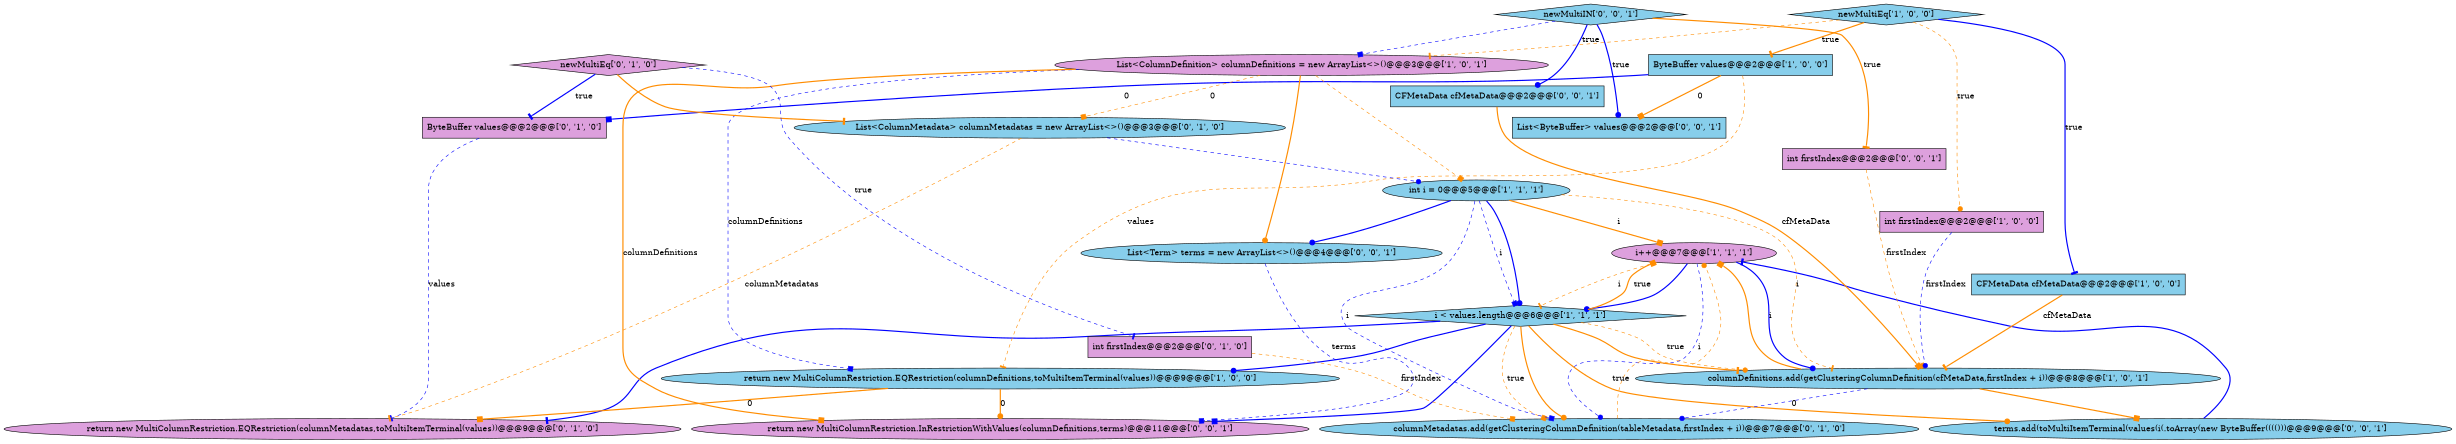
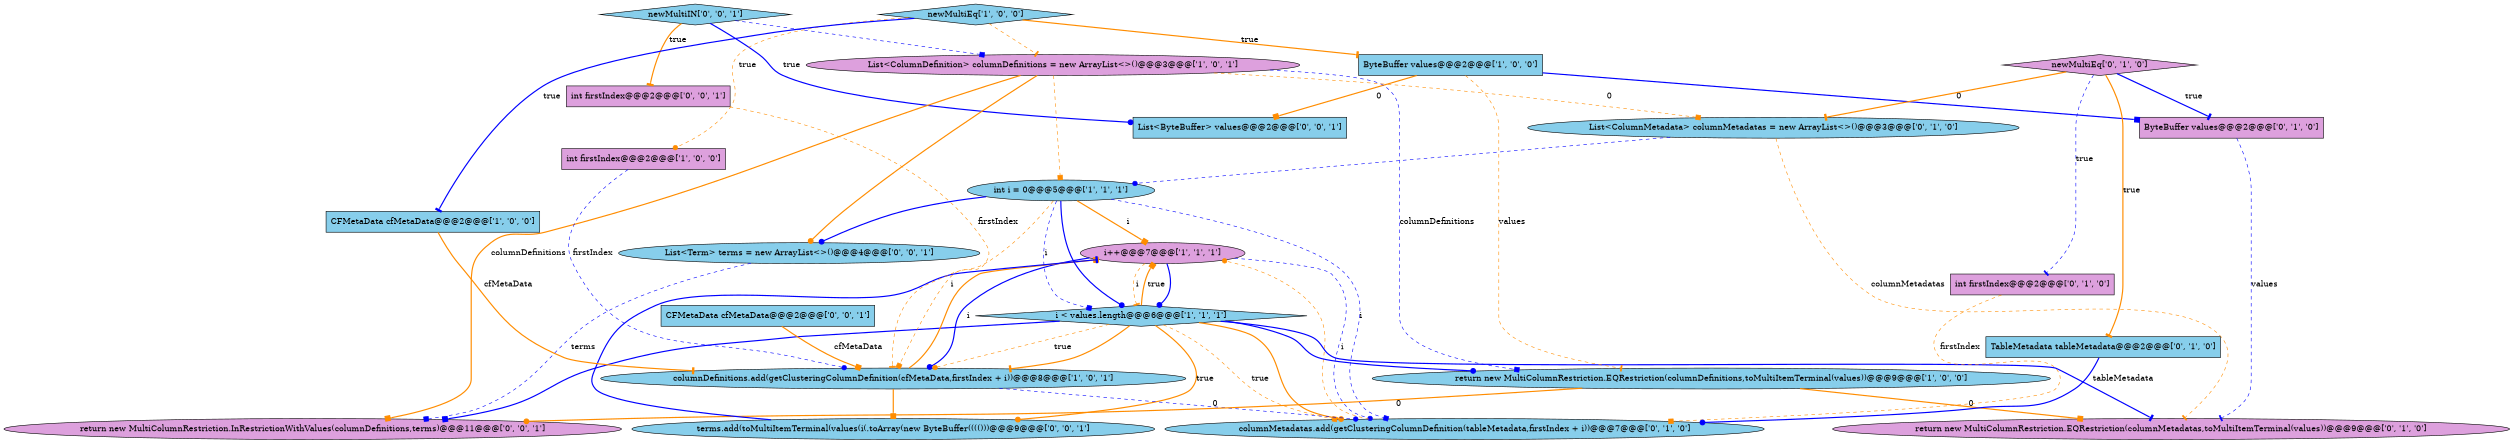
  digraph {
    node [fillcolor=skyblue shape=ellipse style=filled]
    edge [arrowhead=box color=darkorange style=bold]
    n1 [fillcolor=plum label="i++@@@7@@@['1', '1', '1']"]
    n2 [label="columnMetadatas.add(getClusteringColumnDefinition(tableMetadata,firstIndex + i))@@@7@@@['0', '1', '0']"]
    n3 [label="i < values.length@@@6@@@['1', '1', '1']" shape=diamond]
    n4 [label="columnDefinitions.add(getClusteringColumnDefinition(cfMetaData,firstIndex + i))@@@8@@@['1', '0', '1']"]
    n5 [label="return new MultiColumnRestriction.EQRestriction(columnDefinitions,toMultiItemTerminal(values))@@@9@@@['1', '0', '0']"]
    n6 [fillcolor=plum label="return new MultiColumnRestriction.EQRestriction(columnMetadatas,toMultiItemTerminal(values))@@@9@@@['0', '1', '0']"]
    n7 [label="terms.add(toMultiItemTerminal(values(i(.toArray(new ByteBuffer(((()))@@@9@@@['0', '0', '1']"]
    n8 [fillcolor=plum label="return new MultiColumnRestriction.InRestrictionWithValues(columnDefinitions,terms)@@@11@@@['0', '0', '1']"]
    n9 [label="ByteBuffer values@@@2@@@['1', '0', '0']" shape=box]
    n10 [fillcolor=plum label="ByteBuffer values@@@2@@@['0', '1', '0']" shape=box]
    n11 [label="List<ByteBuffer> values@@@2@@@['0', '0', '1']" shape=box]
    n12 [label="List<ColumnMetadata> columnMetadatas = new ArrayList<>()@@@3@@@['0', '1', '0']"]
    n13 [label="int i = 0@@@5@@@['1', '1', '1']"]
    n14 [label="List<Term> terms = new ArrayList<>()@@@4@@@['0', '0', '1']"]
    n15 [label="newMultiIN['0', '0', '1']" shape=diamond]
    n16 [label="CFMetaData cfMetaData@@@2@@@['0', '0', '1']" shape=box]
    n17 [fillcolor=plum label="int firstIndex@@@2@@@['0', '0', '1']" shape=box]
    n18 [fillcolor=plum label="List<ColumnDefinition> columnDefinitions = new ArrayList<>()@@@3@@@['1', '0', '1']"]
    n19 [label="newMultiEq['1', '0', '0']" shape=diamond]
    n20 [fillcolor=plum label="int firstIndex@@@2@@@['1', '0', '0']" shape=box]
    n21 [label="CFMetaData cfMetaData@@@2@@@['1', '0', '0']" shape=box]
    n22 [fillcolor=plum label="newMultiEq['0', '1', '0']" shape=diamond]
    n23 [fillcolor=plum label="int firstIndex@@@2@@@['0', '1', '0']" shape=box]
+   n24 [label="TableMetadata tableMetadata@@@2@@@['0', '1', '0']" shape=box]
    n1 -> n2 [arrowhead=dot color=blue label=i style=dashed]
    n1 -> n3 [arrowhead=dot color=blue]
    n1 -> n3 [arrowhead=tee label=i style=dashed]
    n1 -> n4 [arrowhead=dot color=blue label=i]
    n2 -> n1 [arrowhead=dot style=dashed]
    n3 -> n1 [label=true]
    n3 -> n2 [arrowhead=dot]
    n3 -> n2 [label=true style=dashed]
    n3 -> n4 [arrowhead=dot label=true style=dashed]
    n3 -> n4 [arrowhead=tee]
    n3 -> n5 [arrowhead=dot color=blue]
    n3 -> n6 [arrowhead=tee color=blue]
    n3 -> n7 [arrowhead=dot label=true]
    n3 -> n8 [color=blue]
    n4 -> n1
    n4 -> n2 [arrowhead=dot color=blue label=0 style=dashed]
    n4 -> n7
    n5 -> n6 [label=0]
    n5 -> n8 [arrowhead=dot label=0]
    n7 -> n1 [arrowhead=tee color=blue]
    n9 -> n5 [arrowhead=tee label=values style=dashed]
    n9 -> n10 [color=blue label=0]
    n9 -> n11 [label=0]
    n10 -> n6 [arrowhead=tee color=blue label=values style=dashed]
    n12 -> n6 [arrowhead=tee label=columnMetadatas style=dashed]
    n12 -> n13 [arrowhead=dot color=blue style=dashed]
    n13 -> n1 [label=i]
    n13 -> n2 [color=blue label=i style=dashed]
    n13 -> n3 [color=blue label=i style=dashed]
    n13 -> n3 [arrowhead=dot color=blue]
    n13 -> n4 [arrowhead=tee label=i style=dashed]
    n13 -> n14 [arrowhead=dot color=blue]
    n14 -> n8 [color=blue label=terms style=dashed]
    n15 -> n11 [arrowhead=dot color=blue label=true]
-   n15 -> n16 [arrowhead=dot color=blue label=true]
    n15 -> n17 [arrowhead=tee label=true]
    n15 -> n18 [color=blue style=dashed]
    n16 -> n4 [label=cfMetaData]
    n17 -> n4 [label=firstIndex style=dashed]
    n18 -> n5 [color=blue label=columnDefinitions style=dashed]
    n18 -> n8 [label=columnDefinitions]
    n18 -> n12 [label=0 style=dashed]
    n18 -> n13 [style=dashed]
    n18 -> n14 [arrowhead=dot]
    n19 -> n9 [arrowhead=tee label=true]
    n19 -> n18 [arrowhead=tee style=dashed]
    n19 -> n20 [arrowhead=dot label=true style=dashed]
    n19 -> n21 [arrowhead=tee color=blue label=true]
    n20 -> n4 [arrowhead=dot color=blue label=firstIndex style=dashed]
    n21 -> n4 [arrowhead=tee label=cfMetaData]
    n22 -> n10 [arrowhead=tee color=blue label=true]
    n22 -> n12 [arrowhead=tee]
    n22 -> n23 [arrowhead=tee color=blue label=true style=dashed]
+   n22 -> n24 [arrowhead=tee label=true]
    n23 -> n2 [label=firstIndex style=dashed]
+   n24 -> n2 [arrowhead=dot color=blue label=tableMetadata]
  }
